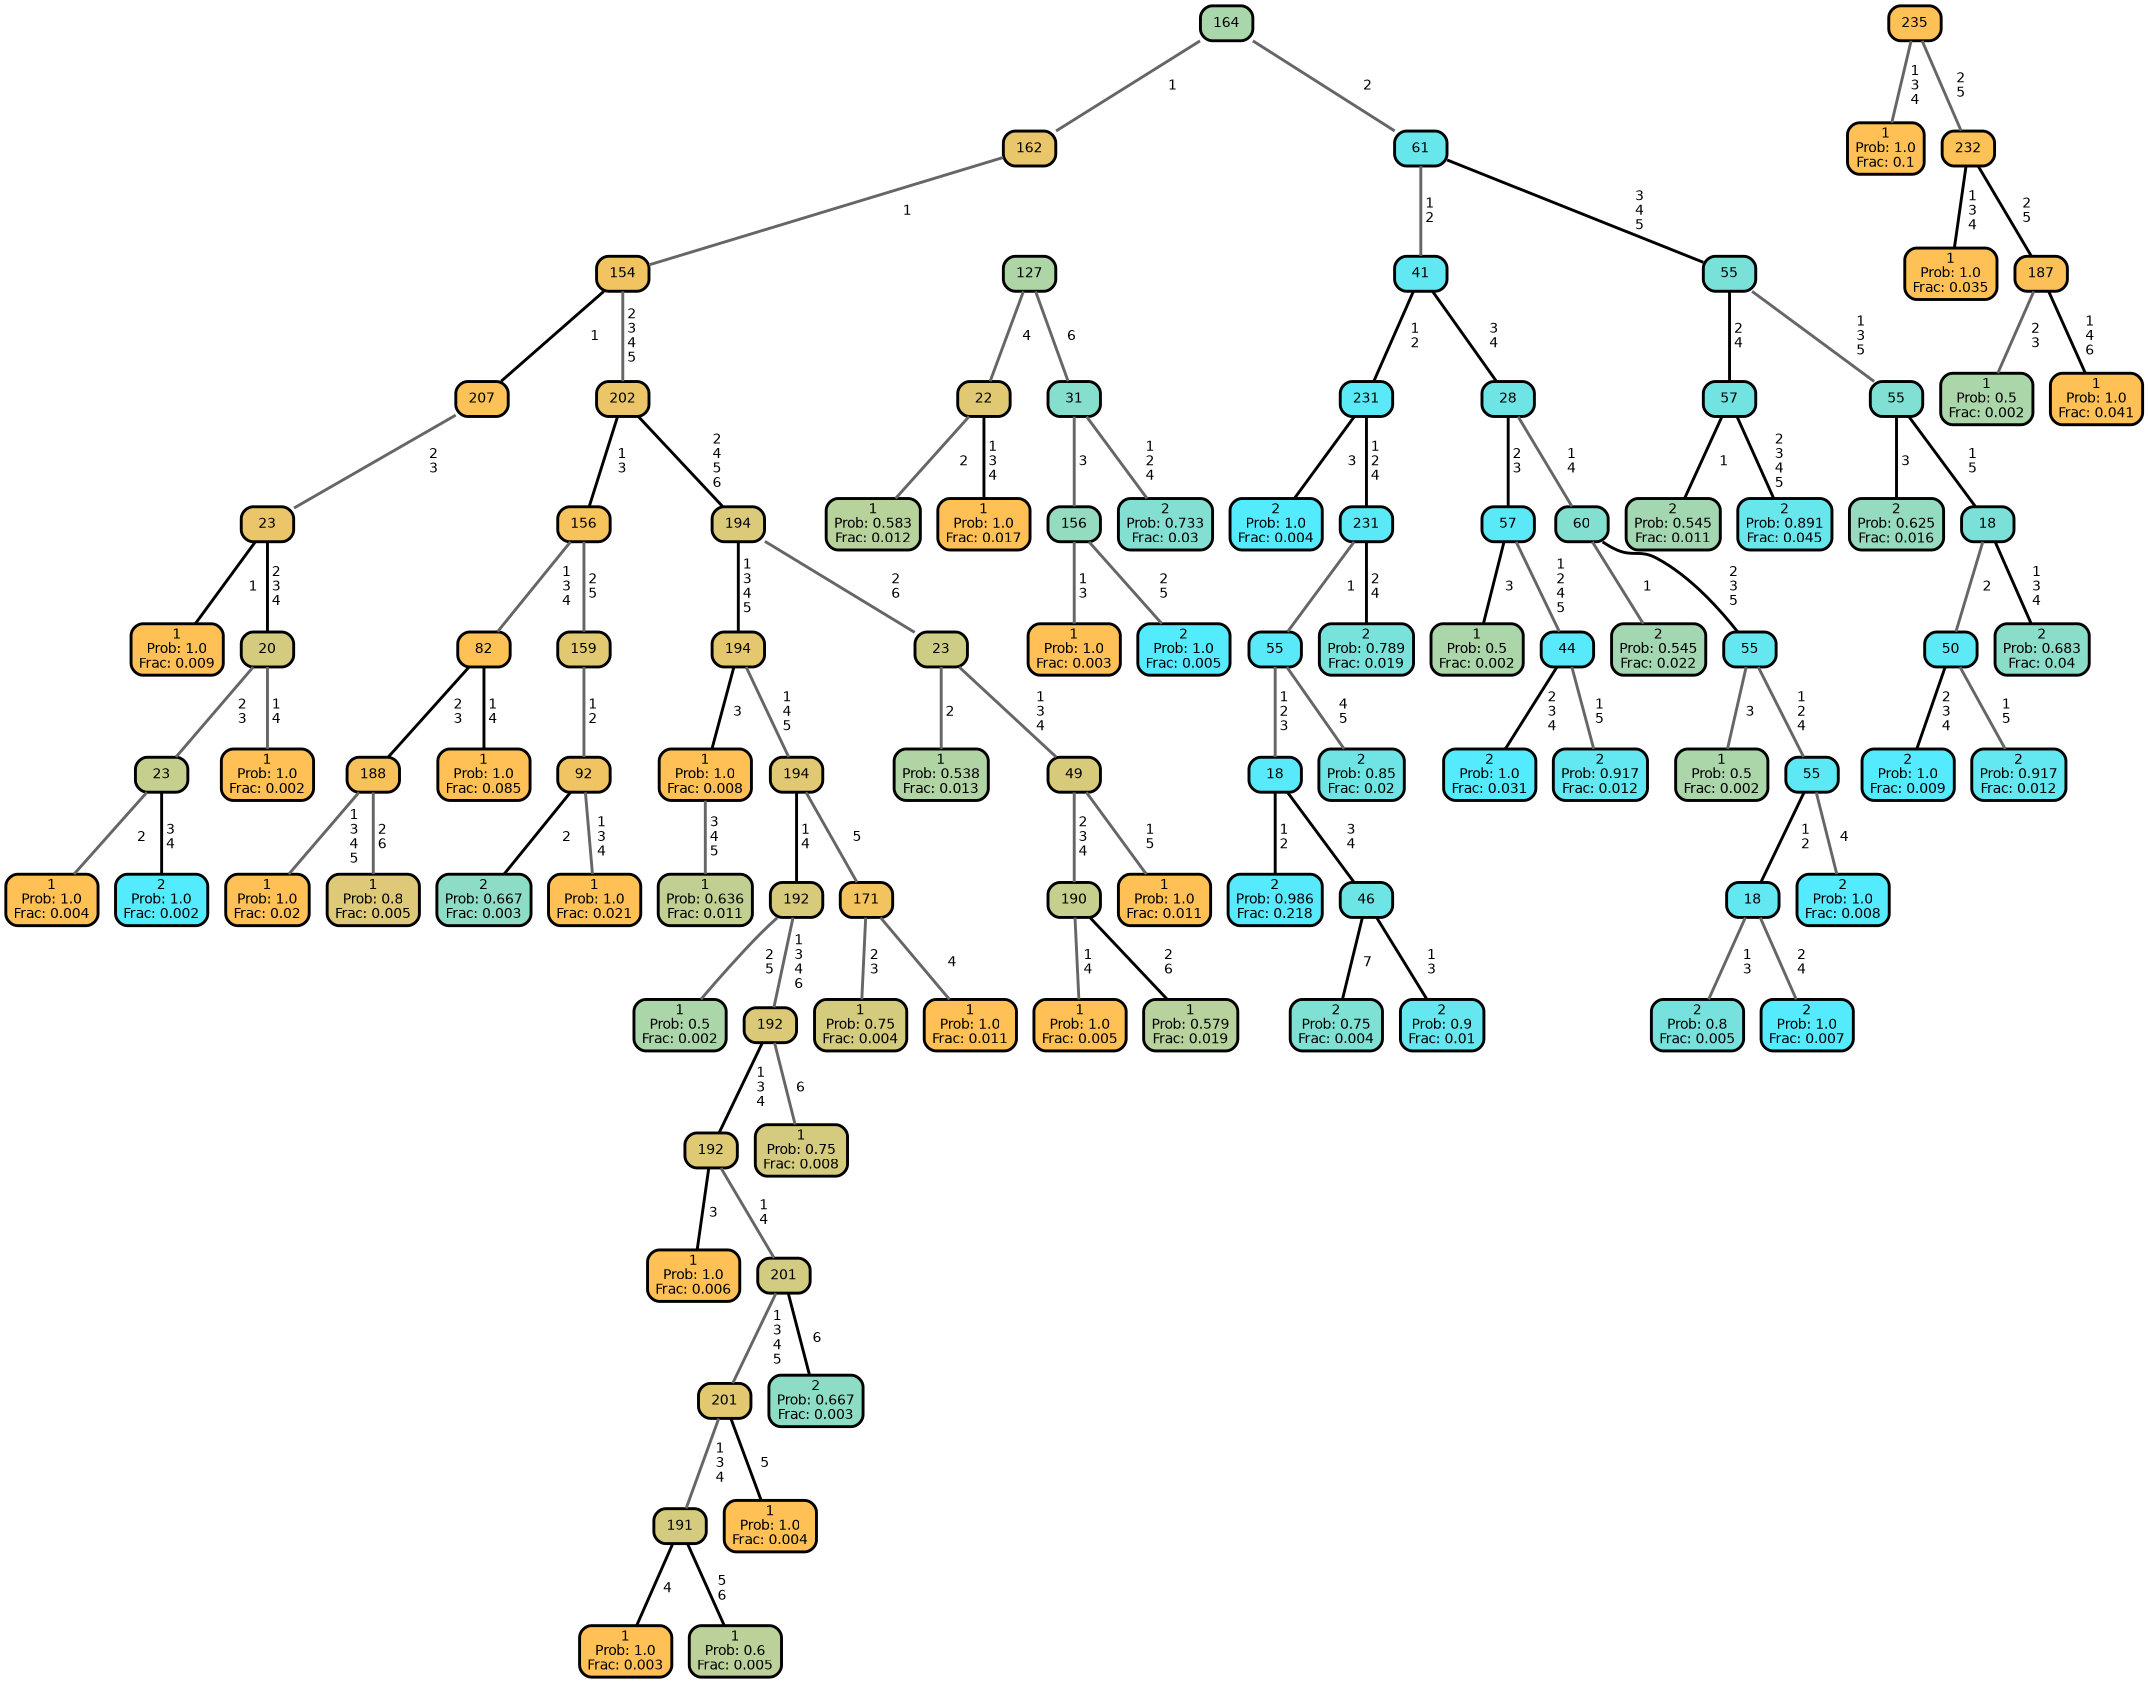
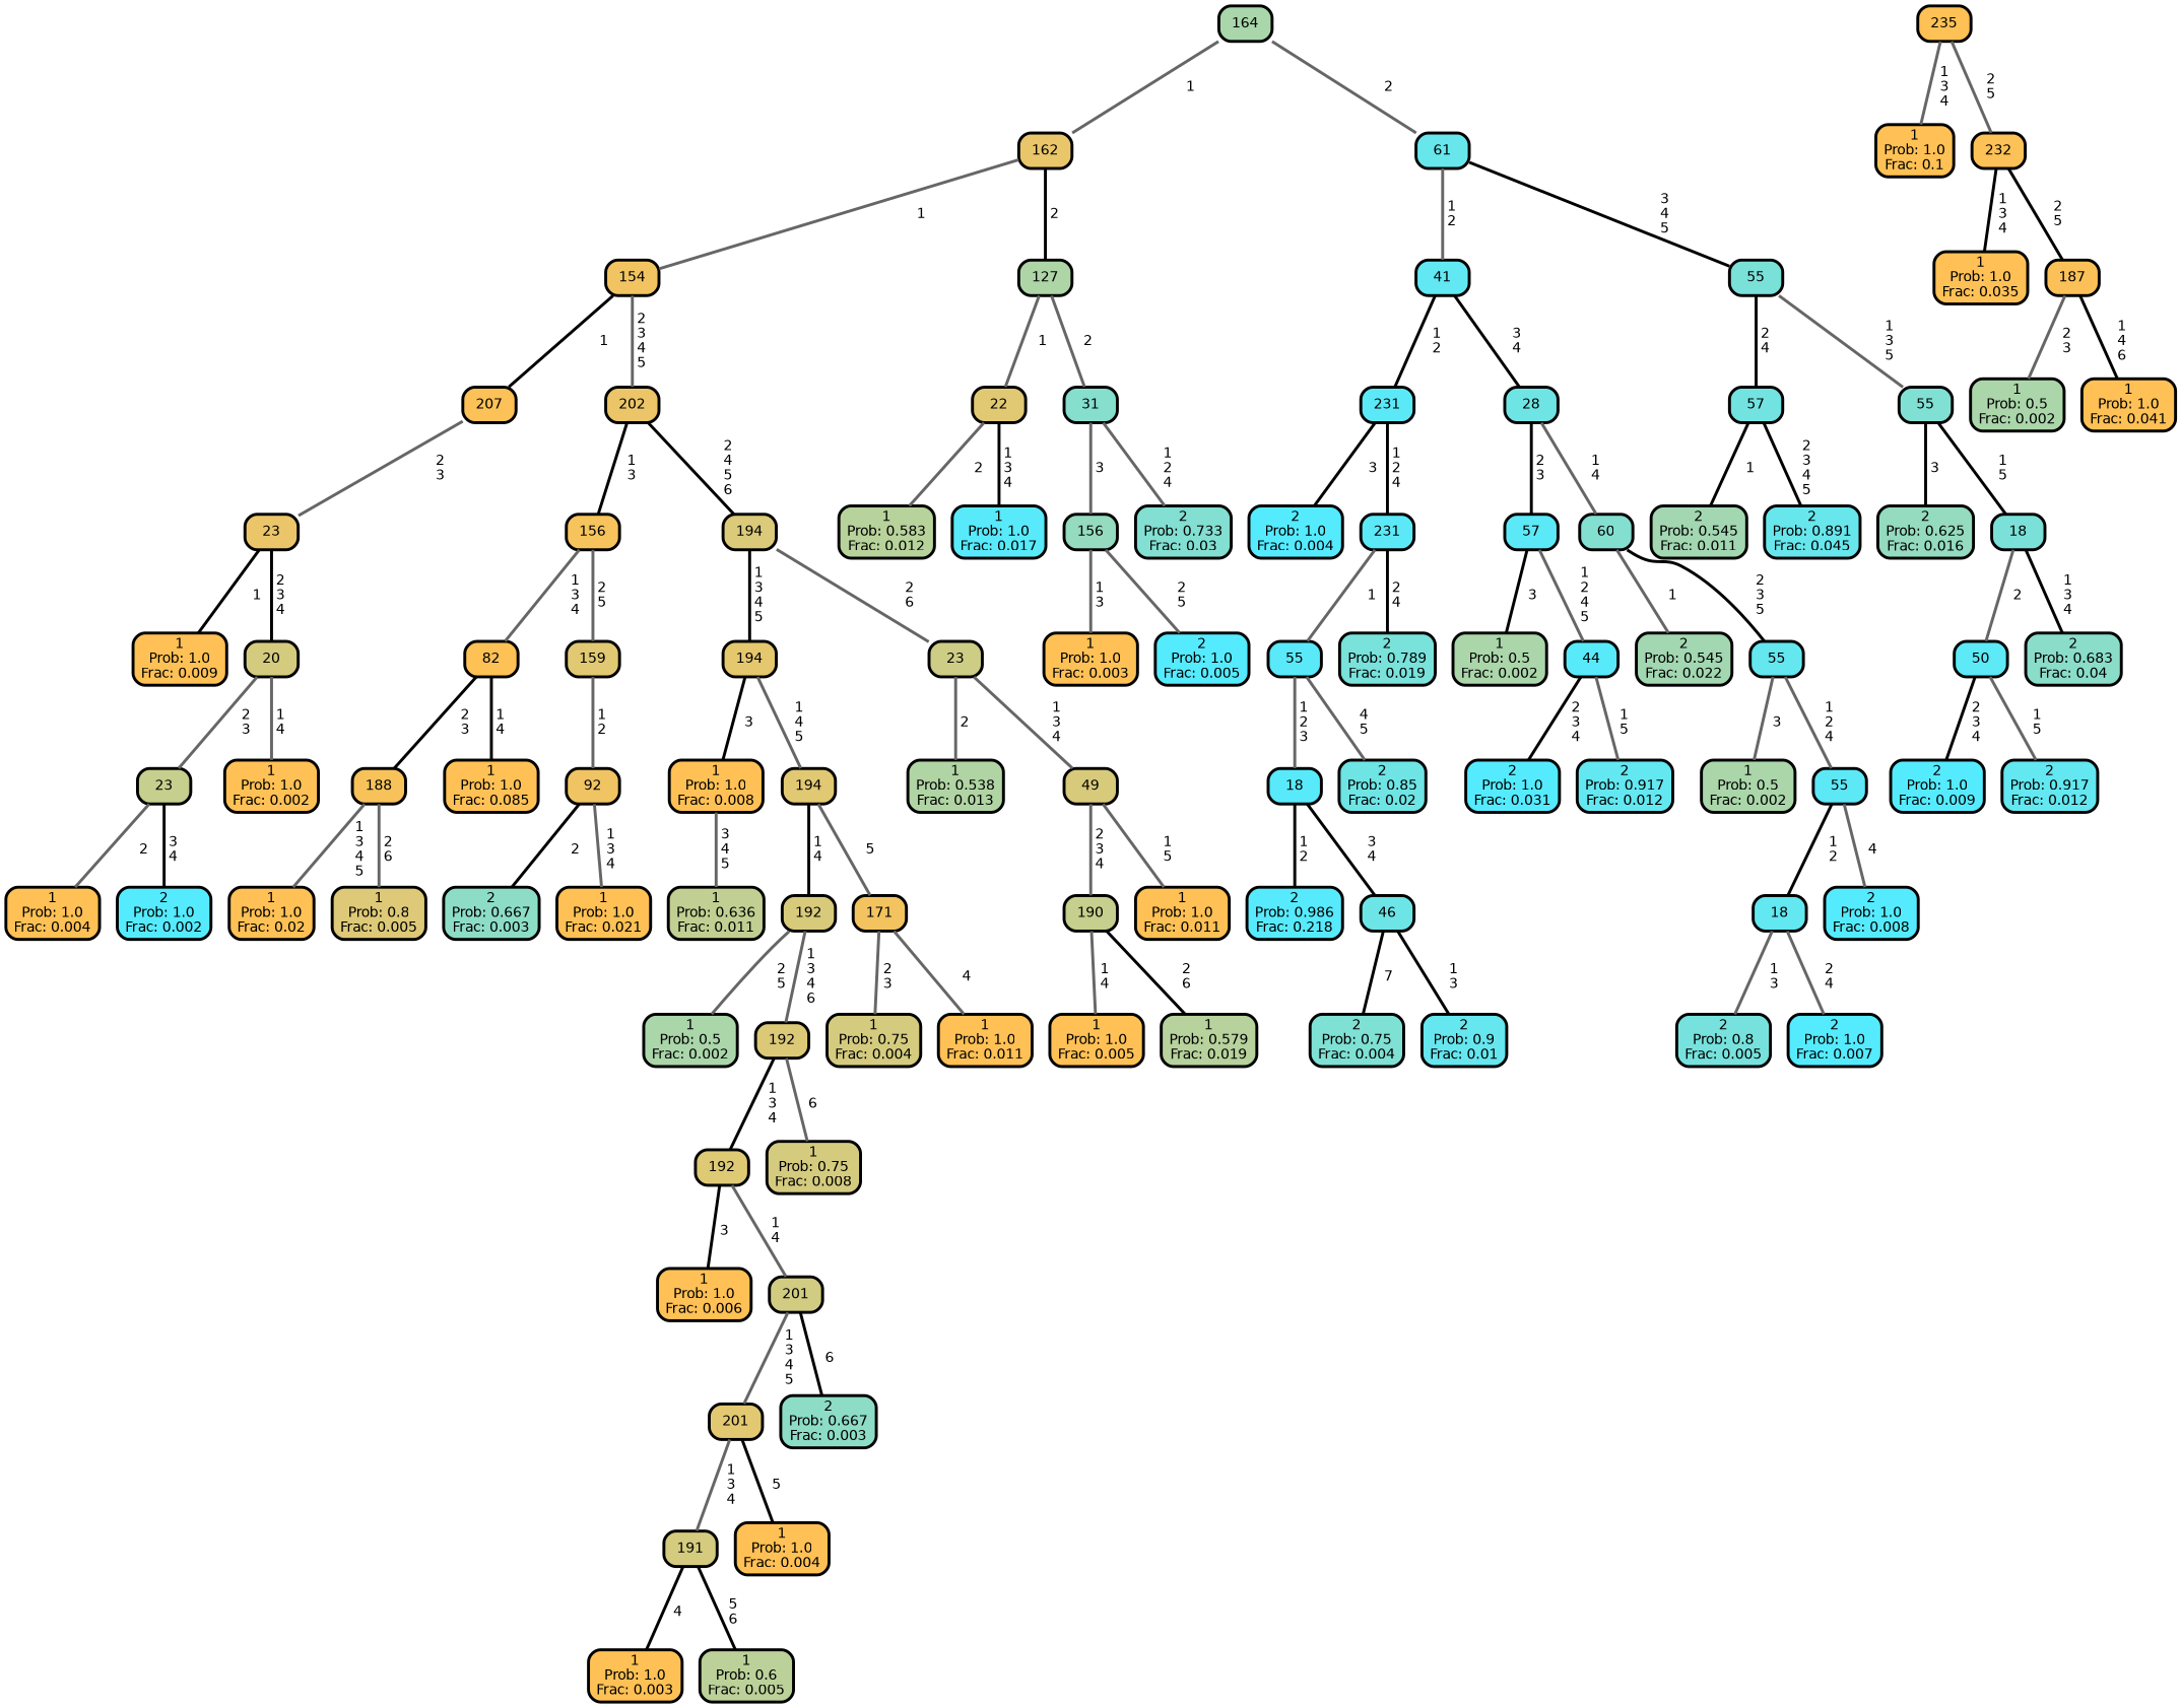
  graph {
    ranksep="0 equally"
    splines=straight
    node [color=black fillcolor="#ffc155" fontcolor=black fontname=helvetica penwidth=3 shape=box style="filled, rounded"]
    edge [color=gray40 fontname=helvetica penwidth=3]
    n1 [label="1\nProb: 1.0\nFrac: 0.009"]
    n2 [fillcolor="#ebc569" label=23]
    n3 [fillcolor="#d4cb7f" label=20]
    n4 [fillcolor="#c6cf8d" label=23]
    n5 [label="1\nProb: 1.0\nFrac: 0.002"]
    n6 [label="1\nProb: 1.0\nFrac: 0.004"]
    n7 [fillcolor="#55ebff" label="2\nProb: 1.0\nFrac: 0.002"]
    n8 [fillcolor="#fcc157" label=207]
    n9 [fillcolor="#fec155" label=235]
    n10 [label="1\nProb: 1.0\nFrac: 0.1"]
    n11 [fillcolor="#fcc157" label=232]
    n12 [label="1\nProb: 1.0\nFrac: 0.035"]
    n13 [fillcolor="#fbc158" label=187]
    n14 [fillcolor="#aad6aa" label="1\nProb: 0.5\nFrac: 0.002"]
    n15 [label="1\nProb: 1.0\nFrac: 0.041"]
    n16 [fillcolor="#f2c461" label=154]
    n17 [fillcolor="#ebc568" label=202]
    n18 [fillcolor="#f6c35d" label=156]
    n19 [fillcolor="#daca79" label=194]
    n20 [label="1\nProb: 1.0\nFrac: 0.02"]
    n21 [fillcolor="#f8c25b" label=188]
    n22 [fillcolor="#ddc977" label="1\nProb: 0.8\nFrac: 0.005"]
    n23 [fillcolor="#fdc156" label=82]
    n24 [label="1\nProb: 1.0\nFrac: 0.085"]
    n25 [fillcolor="#e1c872" label=159]
    n26 [fillcolor="#f0c463" label=92]
    n27 [fillcolor="#8dddc6" label="2\nProb: 0.667\nFrac: 0.003"]
    n28 [label="1\nProb: 1.0\nFrac: 0.021"]
    n29 [fillcolor="#c1d092" label="1\nProb: 0.636\nFrac: 0.011"]
    n30 [fillcolor="#e5c76e" label=194]
    n31 [fillcolor="#cdcd86" label=23]
    n32 [label="1\nProb: 1.0\nFrac: 0.008"]
    n33 [fillcolor="#e1c872" label=194]
    n34 [fillcolor="#d8ca7b" label=192]
    n35 [fillcolor="#f3c360" label=171]
    n36 [fillcolor="#aad6aa" label="1\nProb: 0.5\nFrac: 0.002"]
    n37 [fillcolor="#dbc978" label=192]
    n38 [fillcolor="#dec975" label=192]
    n39 [fillcolor="#d4cb7f" label="1\nProb: 0.75\nFrac: 0.008"]
    n40 [label="1\nProb: 1.0\nFrac: 0.006"]
    n41 [fillcolor="#d1cc82" label=201]
    n42 [fillcolor="#e2c871" label=201]
    n43 [fillcolor="#8dddc6" label="2\nProb: 0.667\nFrac: 0.003"]
    n44 [label="1\nProb: 1.0\nFrac: 0.003"]
    n45 [fillcolor="#d4cb7f" label=191]
    n46 [fillcolor="#bbd199" label="1\nProb: 0.6\nFrac: 0.005"]
    n47 [label="1\nProb: 1.0\nFrac: 0.004"]
    n48 [fillcolor="#d4cb7f" label="1\nProb: 0.75\nFrac: 0.004"]
    n49 [label="1\nProb: 1.0\nFrac: 0.011"]
    n50 [fillcolor="#b0d4a3" label="1\nProb: 0.538\nFrac: 0.013"]
    n51 [fillcolor="#d8ca7b" label=49]
    n52 [fillcolor="#c6cf8d" label=190]
    n53 [label="1\nProb: 1.0\nFrac: 0.011"]
    n54 [label="1\nProb: 1.0\nFrac: 0.005"]
    n55 [fillcolor="#b7d29c" label="1\nProb: 0.579\nFrac: 0.019"]
    n56 [fillcolor="#e9c66a" label=162]
    n57 [fillcolor="#add5a6" label=127]
    n58 [fillcolor="#e1c872" label=22]
    n59 [fillcolor="#86decd" label=31]
    n60 [fillcolor="#b8d29b" label="1\nProb: 0.583\nFrac: 0.012"]
-   n61 [label="1\nProb: 1.0\nFrac: 0.017"]
+   n61 [fillcolor="#58eafb" label="1\nProb: 1.0\nFrac: 0.017"]
    n62 [fillcolor="#94dbbf" label=156]
    n63 [fillcolor="#82dfd1" label="2\nProb: 0.733\nFrac: 0.03"]
    n64 [label="1\nProb: 1.0\nFrac: 0.003"]
    n65 [fillcolor="#55ebff" label="2\nProb: 1.0\nFrac: 0.005"]
    n66 [fillcolor="#a9d6aa" label=164]
    n67 [fillcolor="#67e6ec" label=61]
    n68 [fillcolor="#61e8f2" label=41]
    n69 [fillcolor="#7ae1d9" label=55]
    n70 [fillcolor="#55ebff" label="2\nProb: 1.0\nFrac: 0.004"]
    n71 [fillcolor="#5ce9f7" label=231]
    n72 [fillcolor="#5ce9f7" label=231]
    n73 [fillcolor="#5ae9f9" label=55]
    n74 [fillcolor="#78e2db" label="2\nProb: 0.789\nFrac: 0.019"]
    n75 [fillcolor="#57eafc" label="2\nProb: 0.986\nFrac: 0.218"]
    n76 [fillcolor="#58eafb" label=18]
    n77 [fillcolor="#6de5e6" label=46]
    n78 [fillcolor="#7fe0d4" label="2\nProb: 0.75\nFrac: 0.004"]
    n79 [fillcolor="#66e6ee" label="2\nProb: 0.9\nFrac: 0.01"]
    n80 [fillcolor="#6ee4e5" label="2\nProb: 0.85\nFrac: 0.02"]
    n81 [fillcolor="#6fe4e4" label=28]
    n82 [fillcolor="#5ce9f7" label=57]
    n83 [fillcolor="#83dfd0" label=60]
    n84 [fillcolor="#aad6aa" label="1\nProb: 0.5\nFrac: 0.002"]
    n85 [fillcolor="#58eafb" label=44]
    n86 [fillcolor="#55ebff" label="2\nProb: 1.0\nFrac: 0.031"]
    n87 [fillcolor="#63e7f0" label="2\nProb: 0.917\nFrac: 0.012"]
    n88 [fillcolor="#a2d7b1" label="2\nProb: 0.545\nFrac: 0.022"]
    n89 [fillcolor="#64e7ef" label=55]
    n90 [fillcolor="#aad6aa" label="1\nProb: 0.5\nFrac: 0.002"]
    n91 [fillcolor="#5de8f6" label=55]
    n92 [fillcolor="#63e7f0" label=18]
    n93 [fillcolor="#55ebff" label="2\nProb: 1.0\nFrac: 0.008"]
    n94 [fillcolor="#77e2dd" label="2\nProb: 0.8\nFrac: 0.005"]
    n95 [fillcolor="#55ebff" label="2\nProb: 1.0\nFrac: 0.007"]
    n96 [fillcolor="#72e3e1" label=57]
    n97 [fillcolor="#80e0d3" label=55]
    n98 [fillcolor="#a2d7b1" label="2\nProb: 0.545\nFrac: 0.011"]
    n99 [fillcolor="#67e6ec" label="2\nProb: 0.891\nFrac: 0.045"]
    n100 [fillcolor="#94dbbf" label="2\nProb: 0.625\nFrac: 0.016"]
    n101 [fillcolor="#7be1d8" label=18]
    n102 [fillcolor="#5de9f6" label=50]
    n103 [fillcolor="#8addc9" label="2\nProb: 0.683\nFrac: 0.04"]
    n104 [fillcolor="#55ebff" label="2\nProb: 1.0\nFrac: 0.009"]
    n105 [fillcolor="#63e7f0" label="2\nProb: 0.917\nFrac: 0.012"]
    subgraph sub_1 {
      rank=same
    }
    n2 -- n1 [color=black label=" 1"]
    n2 -- n3 [color=black label=" 2\n 3\n 4"]
    n3 -- n4 [label=" 2\n 3"]
    n3 -- n5 [label=" 1\n 4"]
    n4 -- n6 [label=" 2"]
    n4 -- n7 [color=black label=" 3\n 4"]
    n8 -- n2 [label=" 2\n 3"]
    n9 -- n10 [label=" 1\n 3\n 4"]
    n9 -- n11 [label=" 2\n 5"]
    n11 -- n12 [color=black label=" 1\n 3\n 4"]
    n11 -- n13 [color=black label=" 2\n 5"]
    n13 -- n14 [label=" 2\n 3"]
    n13 -- n15 [color=black label=" 1\n 4\n 6"]
    n16 -- n8 [color=black label=" 1"]
    n16 -- n17 [label=" 2\n 3\n 4\n 5"]
    n17 -- n18 [color=black label=" 1\n 3"]
    n17 -- n19 [color=black label=" 2\n 4\n 5\n 6"]
    n18 -- n23 [label=" 1\n 3\n 4"]
    n18 -- n25 [label=" 2\n 5"]
    n19 -- n30 [color=black label=" 1\n 3\n 4\n 5"]
    n19 -- n31 [label=" 2\n 6"]
    n21 -- n20 [label=" 1\n 3\n 4\n 5"]
    n21 -- n22 [label=" 2\n 6"]
    n23 -- n21 [color=black label=" 2\n 3"]
    n23 -- n24 [color=black label=" 1\n 4"]
    n25 -- n26 [label=" 1\n 2"]
    n26 -- n27 [color=black label=" 2"]
    n26 -- n28 [label=" 1\n 3\n 4"]
    n30 -- n32 [color=black label=" 3"]
    n30 -- n33 [label=" 1\n 4\n 5"]
    n31 -- n50 [label=" 2"]
    n31 -- n51 [label=" 1\n 3\n 4"]
    n32 -- n29 [label=" 3\n 4\n 5"]
    n33 -- n34 [color=black label=" 1\n 4"]
    n33 -- n35 [label=" 5"]
    n34 -- n36 [label=" 2\n 5"]
    n34 -- n37 [label=" 1\n 3\n 4\n 6"]
    n35 -- n48 [label=" 2\n 3"]
    n35 -- n49 [label=" 4"]
    n37 -- n38 [color=black label=" 1\n 3\n 4"]
    n37 -- n39 [label=" 6"]
    n38 -- n40 [color=black label=" 3"]
    n38 -- n41 [label=" 1\n 4"]
    n41 -- n42 [label=" 1\n 3\n 4\n 5"]
    n41 -- n43 [color=black label=" 6"]
    n42 -- n45 [label=" 1\n 3\n 4"]
    n42 -- n47 [color=black label=" 5"]
    n45 -- n44 [color=black label=" 4"]
    n45 -- n46 [color=black label=" 5\n 6"]
    n51 -- n52 [label=" 2\n 3\n 4"]
    n51 -- n53 [label=" 1\n 5"]
    n52 -- n54 [label=" 1\n 4"]
    n52 -- n55 [color=black label=" 2\n 6"]
    n56 -- n16 [label=" 1"]
-   n57 -- n58 [label=" 4"]
-   n57 -- n59 [label=" 6"]
+   n56 -- n57 [color=black label=" 2"]
+   n57 -- n58 [label=" 1"]
+   n57 -- n59 [label=" 2"]
    n58 -- n60 [label=" 2"]
    n58 -- n61 [color=black label=" 1\n 3\n 4"]
    n59 -- n62 [label=" 3"]
    n59 -- n63 [label=" 1\n 2\n 4"]
    n62 -- n64 [label=" 1\n 3"]
    n62 -- n65 [label=" 2\n 5"]
    n66 -- n56 [label=" 1"]
    n66 -- n67 [label=" 2"]
    n67 -- n68 [label=" 1\n 2"]
    n67 -- n69 [color=black label=" 3\n 4\n 5"]
    n68 -- n71 [color=black label=" 1\n 2"]
    n68 -- n81 [color=black label=" 3\n 4"]
    n69 -- n96 [color=black label=" 2\n 4"]
    n69 -- n97 [label=" 1\n 3\n 5"]
    n71 -- n70 [color=black label=" 3"]
    n71 -- n72 [color=black label=" 1\n 2\n 4"]
    n72 -- n73 [label=" 1"]
    n72 -- n74 [color=black label=" 2\n 4"]
    n73 -- n76 [label=" 1\n 2\n 3"]
    n73 -- n80 [label=" 4\n 5"]
    n76 -- n75 [color=black label=" 1\n 2"]
    n76 -- n77 [color=black label=" 3\n 4"]
    n77 -- n78 [color=black label=" 7"]
    n77 -- n79 [color=black label=" 1\n 3"]
    n81 -- n82 [color=black label=" 2\n 3"]
    n81 -- n83 [label=" 1\n 4"]
    n82 -- n84 [color=black label=" 3"]
    n82 -- n85 [label=" 1\n 2\n 4\n 5"]
    n83 -- n88 [label=" 1"]
    n83 -- n89 [color=black label=" 2\n 3\n 5"]
    n85 -- n86 [color=black label=" 2\n 3\n 4"]
    n85 -- n87 [label=" 1\n 5"]
    n89 -- n90 [label=" 3"]
    n89 -- n91 [label=" 1\n 2\n 4"]
    n91 -- n92 [color=black label=" 1\n 2"]
    n91 -- n93 [label=" 4"]
    n92 -- n94 [label=" 1\n 3"]
    n92 -- n95 [label=" 2\n 4"]
    n96 -- n98 [color=black label=" 1"]
    n96 -- n99 [color=black label=" 2\n 3\n 4\n 5"]
    n97 -- n100 [color=black label=" 3"]
    n97 -- n101 [color=black label=" 1\n 5"]
    n101 -- n102 [label=" 2"]
    n101 -- n103 [color=black label=" 1\n 3\n 4"]
    n102 -- n104 [color=black label=" 2\n 3\n 4"]
    n102 -- n105 [label=" 1\n 5"]
  }
